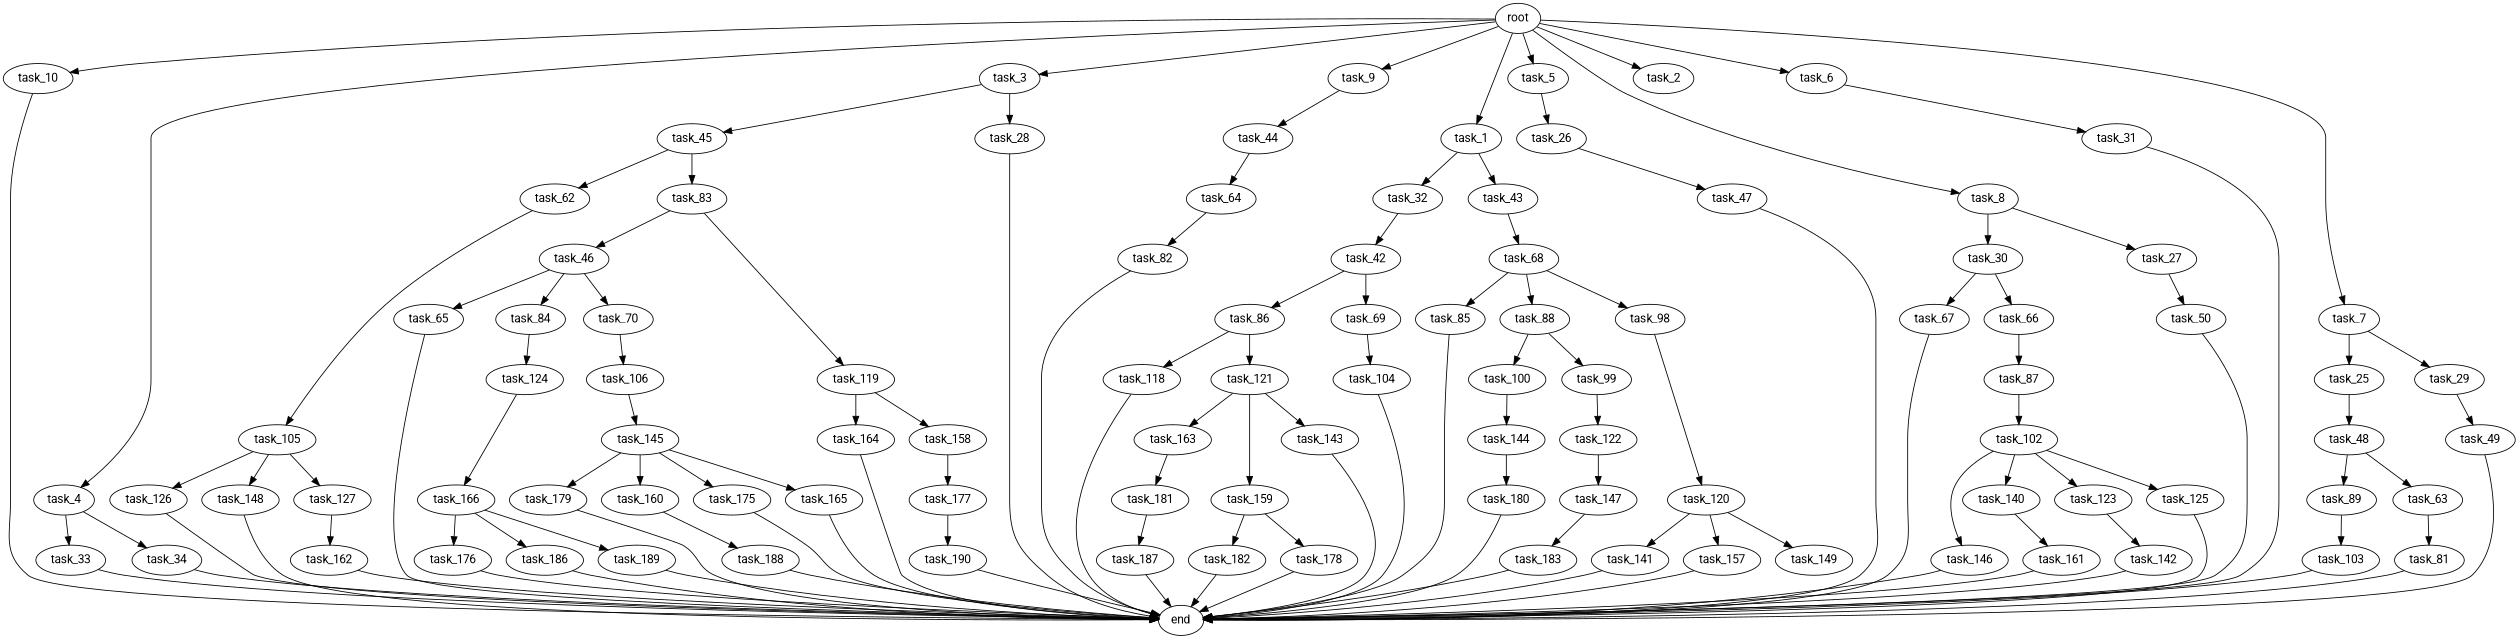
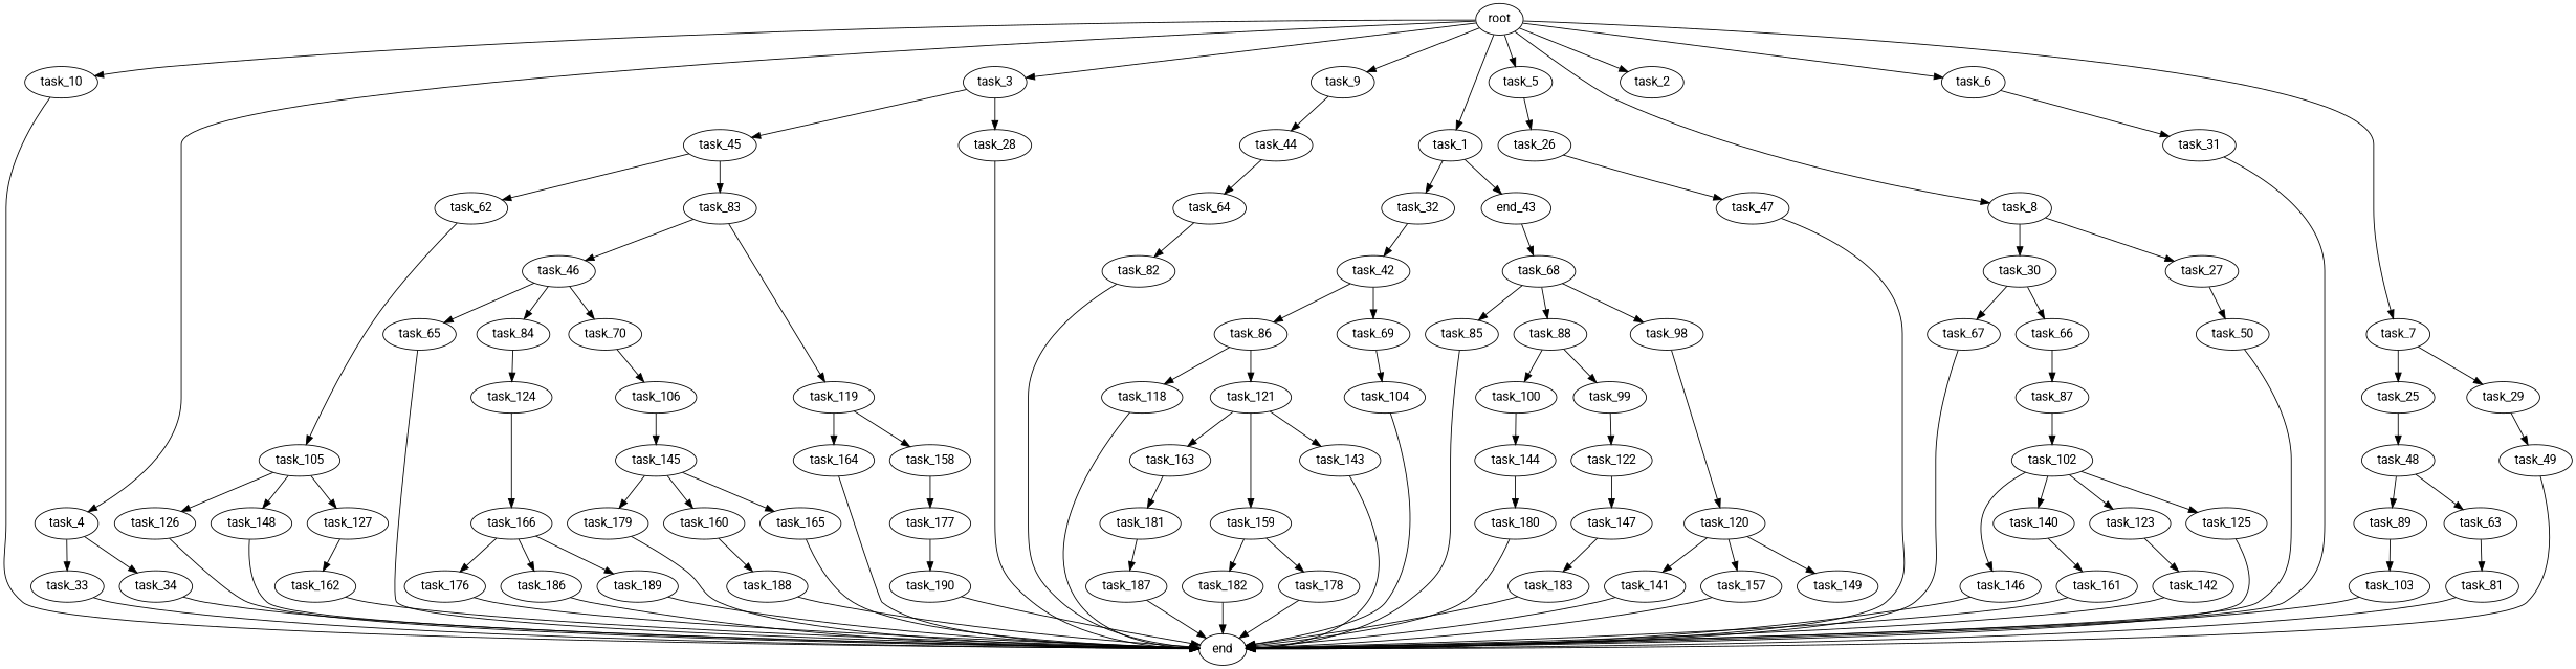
  digraph {
    fontname=Roboto
    node [fontname=Roboto]
    edge [fontname=Roboto]
    task_118
    end
    task_102
    task_146
    task_140
    task_123
    task_125
    task_161
    task_142
    task_65
    task_176
    task_162
    task_105
    task_126
    task_148
    task_127
    task_182
    task_166
    task_186
    task_189
    task_45
    task_62
    task_83
    task_46
    task_119
    task_163
    task_181
    task_187
    task_144
    task_180
    task_84
    task_70
    task_124
    task_106
    task_179
    task_164
    task_82
    task_10
    task_28
    task_50
    task_49
    task_121
    task_159
    task_143
    task_178
    task_147
    task_183
    task_25
    task_48
    task_89
    task_63
    task_190
    task_122
    task_42
    task_86
    task_69
    task_104
    task_30
    task_67
    task_66
    task_87
    task_31
    task_177
    task_160
    task_188
    task_33
    task_4
    task_34
    task_103
    task_81
    task_27
    task_141
    task_85
    task_100
    task_158
    task_157
    task_145
-   task_175
    task_165
    task_3
    task_9
    task_44
    task_64
    task_32
    task_1
-   task_43
+   task_43 [label=end_43]
    task_68
    task_26
    task_47
    task_99
    task_5
    task_88
    task_8
    task_29
    root
    task_2
    task_6
    task_7
    task_120
    task_149
    task_98
    task_118 -> end
    task_102 -> task_146
    task_102 -> task_140
    task_102 -> task_123
    task_102 -> task_125
    task_146 -> end
    task_140 -> task_161
    task_123 -> task_142
    task_125 -> end
    task_161 -> end
    task_142 -> end
    task_65 -> end
    task_176 -> end
    task_162 -> end
    task_105 -> task_126
    task_105 -> task_148
    task_105 -> task_127
    task_126 -> end
    task_148 -> end
    task_127 -> task_162
    task_182 -> end
    task_166 -> task_176
    task_166 -> task_186
    task_166 -> task_189
    task_186 -> end
    task_189 -> end
    task_45 -> task_62
    task_45 -> task_83
    task_62 -> task_105
    task_83 -> task_46
    task_83 -> task_119
    task_46 -> task_65
    task_46 -> task_84
    task_46 -> task_70
    task_119 -> task_164
    task_119 -> task_158
    task_163 -> task_181
    task_181 -> task_187
    task_187 -> end
    task_144 -> task_180
    task_180 -> end
    task_84 -> task_124
    task_70 -> task_106
    task_124 -> task_166
    task_106 -> task_145
    task_179 -> end
    task_164 -> end
    task_82 -> end
    task_10 -> end
    task_28 -> end
    task_50 -> end
    task_49 -> end
    task_121 -> task_163
    task_121 -> task_159
    task_121 -> task_143
    task_159 -> task_182
    task_159 -> task_178
    task_143 -> end
    task_178 -> end
    task_147 -> task_183
    task_183 -> end
    task_25 -> task_48
    task_48 -> task_89
    task_48 -> task_63
    task_89 -> task_103
    task_63 -> task_81
    task_190 -> end
    task_122 -> task_147
    task_42 -> task_86
    task_42 -> task_69
    task_86 -> task_118
    task_86 -> task_121
    task_69 -> task_104
    task_104 -> end
    task_30 -> task_67
    task_30 -> task_66
    task_67 -> end
    task_66 -> task_87
    task_87 -> task_102
    task_31 -> end
    task_177 -> task_190
    task_160 -> task_188
    task_188 -> end
    task_33 -> end
    task_4 -> task_33
    task_4 -> task_34
    task_34 -> end
    task_103 -> end
    task_81 -> end
    task_27 -> task_50
    task_141 -> end
    task_85 -> end
    task_100 -> task_144
    task_158 -> task_177
    task_157 -> end
    task_145 -> task_179
    task_145 -> task_160
-   task_145 -> task_175
    task_145 -> task_165
-   task_175 -> end
    task_165 -> end
    task_3 -> task_45
    task_3 -> task_28
    task_9 -> task_44
    task_44 -> task_64
    task_64 -> task_82
    task_32 -> task_42
    task_1 -> task_32
    task_1 -> task_43
    task_43 -> task_68
    task_68 -> task_85
    task_68 -> task_88
    task_68 -> task_98
    task_26 -> task_47
    task_47 -> end
    task_99 -> task_122
    task_5 -> task_26
    task_88 -> task_100
    task_88 -> task_99
    task_8 -> task_30
    task_8 -> task_27
    task_29 -> task_49
    root -> task_10
    root -> task_4
    root -> task_3
    root -> task_9
    root -> task_1
    root -> task_5
    root -> task_8
    root -> task_2
    root -> task_6
    root -> task_7
    task_6 -> task_31
    task_7 -> task_25
    task_7 -> task_29
    task_120 -> task_141
    task_120 -> task_157
    task_120 -> task_149
    task_98 -> task_120
  }
